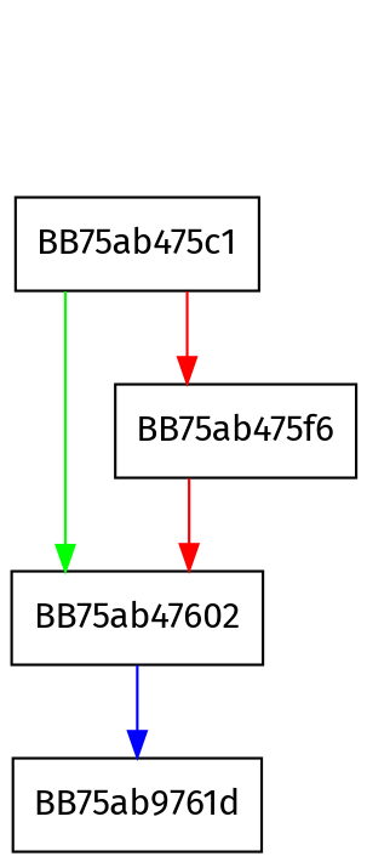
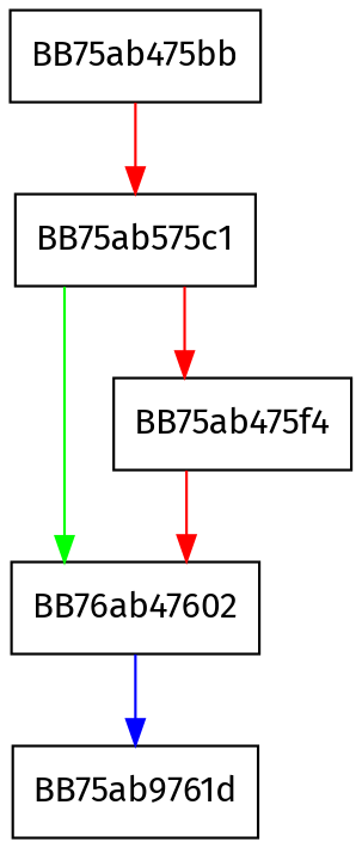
  digraph {
    fontname="Fira Sans"
    splines=ortho
    node [fontname="Fira Sans" shape=box]
    edge [color=red fontname="Fira Sans"]
-   BB75ab475c1
-   BB75ab47602
-   BB75ab475f4 [label=BB75ab475f6]
+   BB75ab475c1 [label=BB75ab575c1]
+   BB75ab47602 [label=BB76ab47602]
+   BB75ab475f4
+   BB75ab475bb
    n5 [label=BB75ab9761d]
    BB75ab475c1 -> BB75ab47602 [color=green]
    BB75ab475c1 -> BB75ab475f4
    BB75ab47602 -> n5 [color=blue]
    BB75ab475f4 -> BB75ab47602
+   BB75ab475bb -> BB75ab475c1
  }
